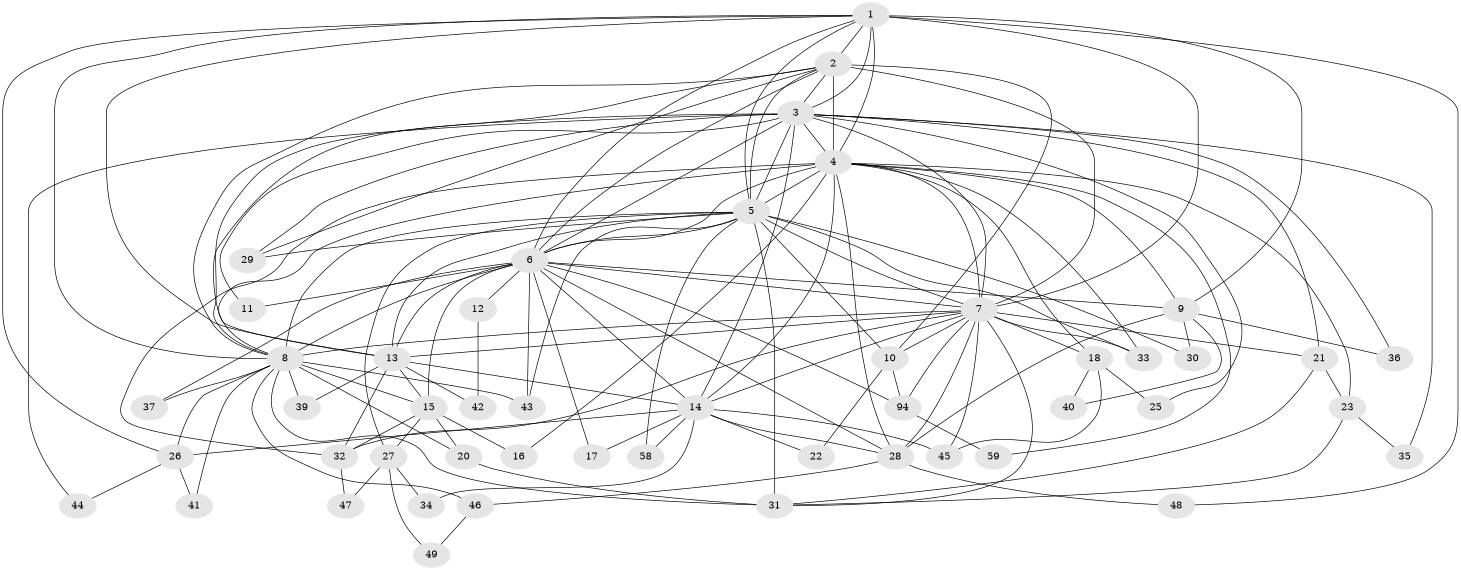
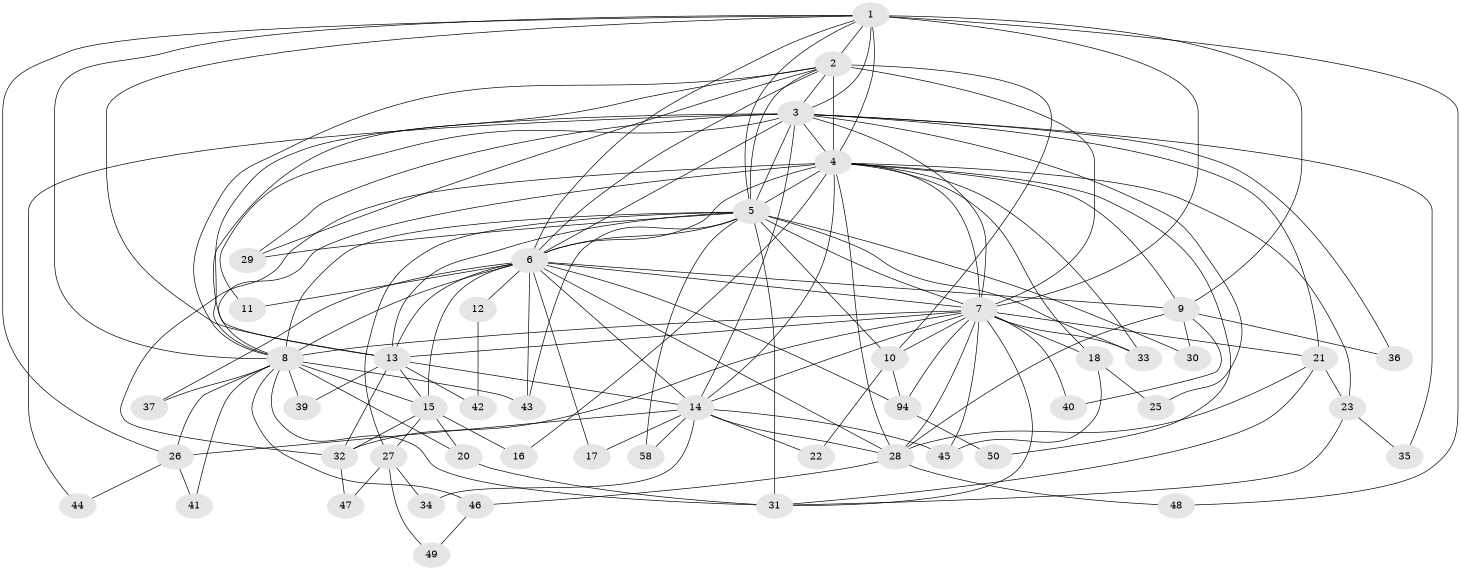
  graph {
    node [color=gray90 style=filled]
    edge [weight=1.0]
    1
    2
    3
    4
    5
    6
    7
    8
    9
    13
    26
    48
    10
    29
    11
    14
    21
    25
    35
    36
    44
    16
    18
    23
    28
    32
    33
-   50 [label=59]
+   50
    27
    30
    31
    n32 [label=58]
    43
    12
    15
    17
    n37 [label=94]
    37
    40
    45
    20
    39
    41
    46
    42
    22
    34
    47
    49
    1 -- 2
    1 -- 3
    1 -- 4 [weight=3.0]
    1 -- 5 [weight=2.0]
    1 -- 6
    1 -- 7 [weight=2.0]
    1 -- 8
    1 -- 9
    1 -- 13
    1 -- 26
    1 -- 48
    2 -- 3
    2 -- 4 [weight=3.0]
    2 -- 5 [weight=2.0]
    2 -- 6 [weight=2.0]
    2 -- 7 [weight=11.0]
    2 -- 8
    2 -- 13
    2 -- 10
    2 -- 29
    3 -- 4 [weight=3.0]
    3 -- 5 [weight=2.0]
    3 -- 6
    3 -- 7 [weight=2.0]
    3 -- 8
    3 -- 29
    3 -- 11
    3 -- 14
    3 -- 21
    3 -- 25
    3 -- 35
    3 -- 36
    3 -- 44
    4 -- 5 [weight=4.0]
    4 -- 6 [weight=2.0]
    4 -- 7 [weight=2.0]
    4 -- 8 [weight=3.0]
    4 -- 9 [weight=2.0]
    4 -- 14
    4 -- 16
    4 -- 18
    4 -- 23
    4 -- 28
    4 -- 32
    4 -- 33
    4 -- 50
    5 -- 6 [weight=2.0]
    5 -- 7 [weight=3.0]
    5 -- 8 [weight=2.0]
    5 -- 13
    5 -- 10 [weight=2.0]
    5 -- 29
    5 -- 33
    5 -- 27
    5 -- 30
    5 -- 31 [weight=7.0]
    5 -- n32
    5 -- 43
    6 -- 7 [weight=3.0]
    6 -- 8
    6 -- 9
    6 -- 13
    6 -- 11
    6 -- 14
    6 -- 28
    6 -- 43
    6 -- 12
    6 -- 15
    6 -- 17
    6 -- n37
    6 -- 37
    7 -- 8 [weight=3.0]
    7 -- 13
    7 -- 10
    7 -- 14
    7 -- 21
    7 -- 18 [weight=2.0]
    7 -- 28 [weight=2.0]
    7 -- 32
    7 -- 33
    7 -- 31
    7 -- n37
-   18 -- 40
+   7 -- 40
    7 -- 45
    8 -- 26 [weight=2.0]
    8 -- 31
    8 -- 43
    8 -- 15 [weight=2.0]
    8 -- 37
    8 -- 20
    8 -- 39
    8 -- 41
    8 -- 46
    9 -- 36
    9 -- 28
    9 -- 30
    9 -- 40
    13 -- 14
    13 -- 32
    13 -- 15
    13 -- 39
    13 -- 42
    26 -- 44
    26 -- 41
    10 -- n37
    10 -- 22
    14 -- 26
    14 -- 28
    14 -- n32
    14 -- 17
    14 -- 45
    14 -- 22
    14 -- 34
    21 -- 23
+   21 -- 28
    21 -- 31
    18 -- 25
    18 -- 45
    23 -- 35
    23 -- 31
    28 -- 48
    28 -- 46
    32 -- 47
    27 -- 34
    27 -- 47
    27 -- 49
    12 -- 42
    15 -- 16
    15 -- 32
    15 -- 27
    15 -- 20
    n37 -- 50
    20 -- 31
    46 -- 49
  }
